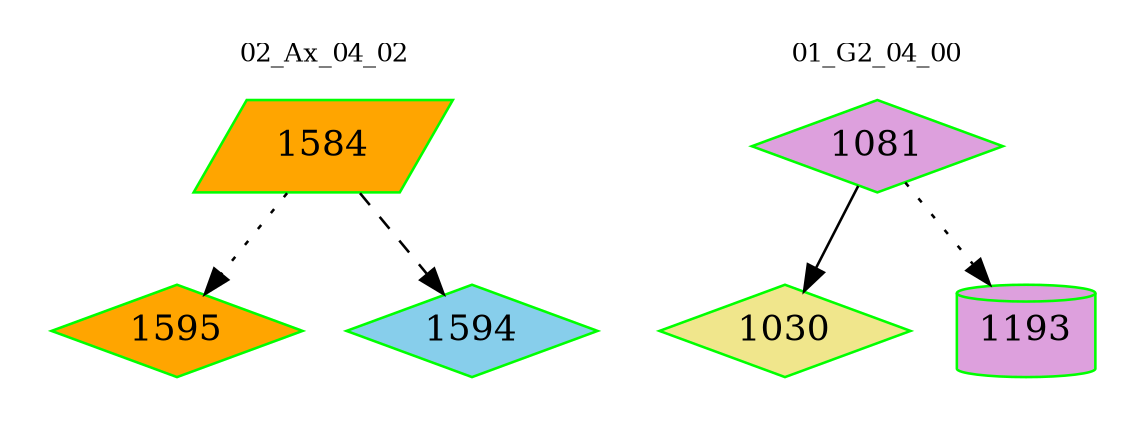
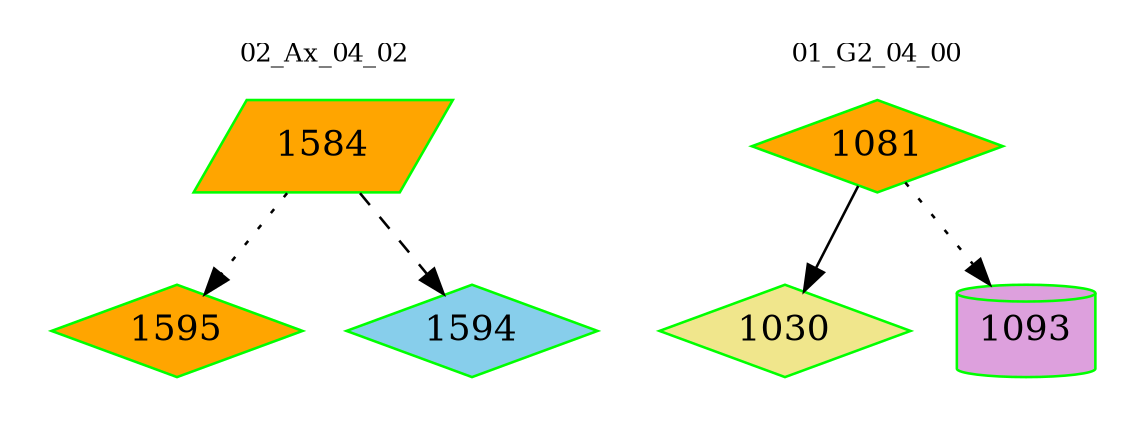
  digraph {
    node [color=green fillcolor=orange shape=diamond style=filled]
    edge [color=black style=dotted]
    n1 [label=1584 shape=parallelogram]
    n2 [label=1595]
    n3 [fillcolor=skyblue label=1594]
-   n4 [fillcolor=plum label=1081]
+   n4 [label=1081]
    n5 [fillcolor=khaki label=1030]
-   n6 [fillcolor=plum label=1193 shape=cylinder]
+   n6 [fillcolor=plum label=1093 shape=cylinder]
    subgraph cluster_1 {
      color=white
      fontsize=10
      label="02_Ax_04_02"
      n1
      n2
      n3
    }
    subgraph cluster_2 {
      color=white
      fontsize=10
      label="01_G2_04_00"
      n4
      n5
      n6
    }
    n1 -> n2
    n1 -> n3 [style=dashed]
    n4 -> n5 [style=solid]
    n4 -> n6
  }
